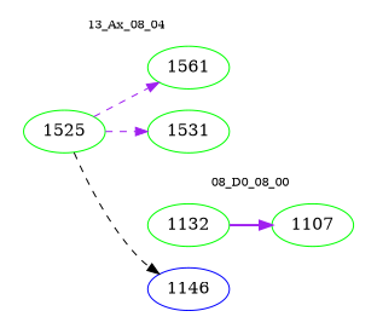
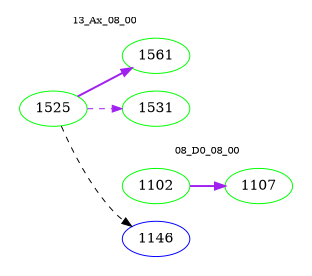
  digraph {
    fontname="DejaVu Serif"
    rankdir=LR
    node [color=green fontname="DejaVu Serif"]
    edge [color=purple fontname="DejaVu Serif" style=dashed]
    n1 [label=1525]
    n2 [label=1531]
    n3 [label=1561]
-   n4 [label=1132]
+   n4 [label=1102]
    n5 [label=1107]
    n6 [color=blue label=1146]
    subgraph cluster_1 {
      color=white
      fontsize=10
-     label="13_Ax_08_04"
+     label="13_Ax_08_00"
      n1
      n2
      n3
    }
    subgraph cluster_2 {
      color=white
      fontsize=10
      label="08_D0_08_00"
      n4
      n5
      n6
    }
    n1 -> n2
-   n1 -> n3
+   n1 -> n3 [style=bold]
    n1 -> n6 [color=black]
    n4 -> n5 [style=bold]
  }
